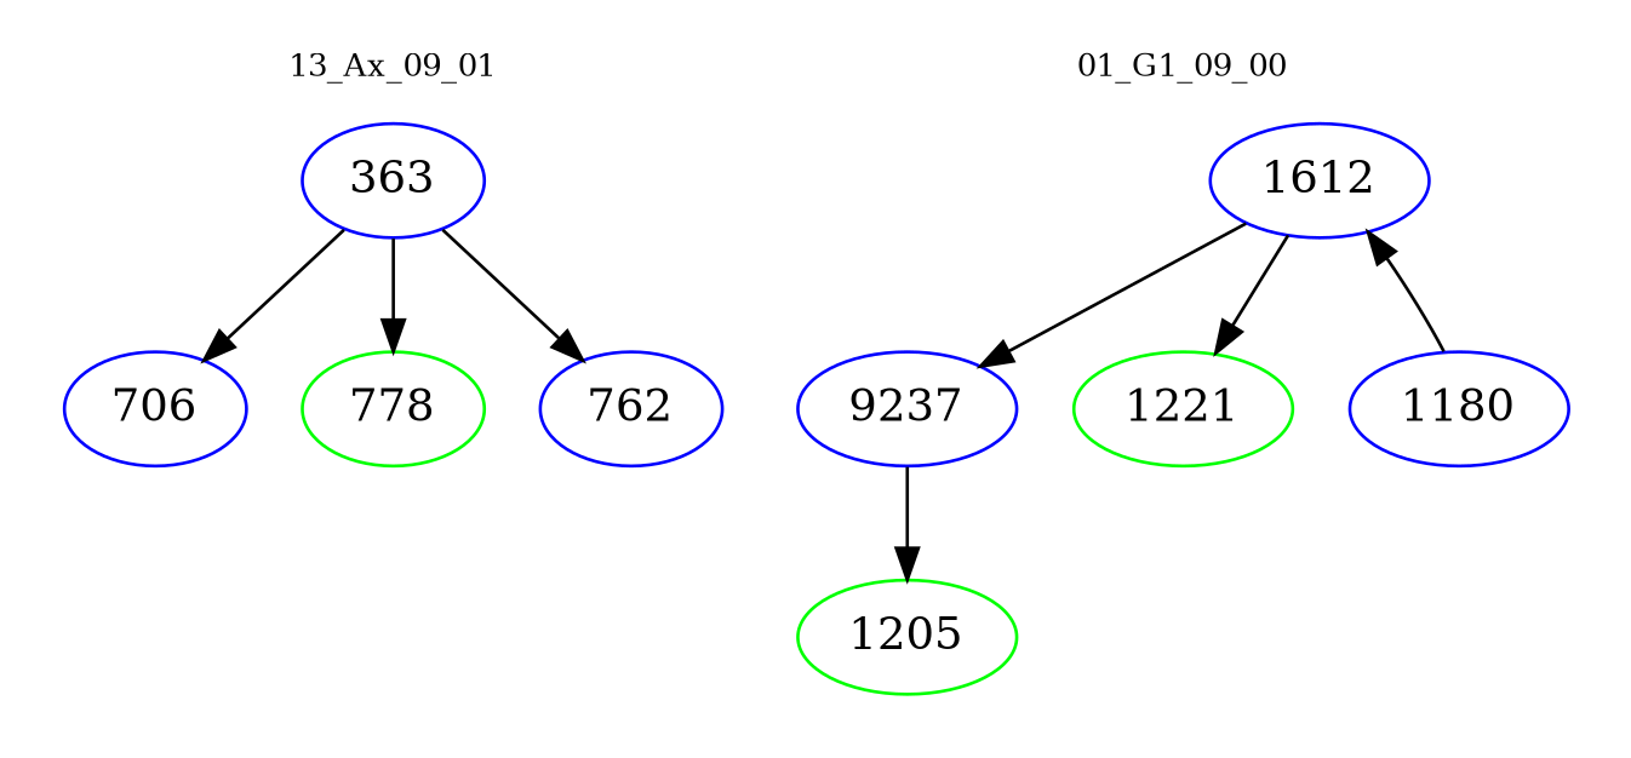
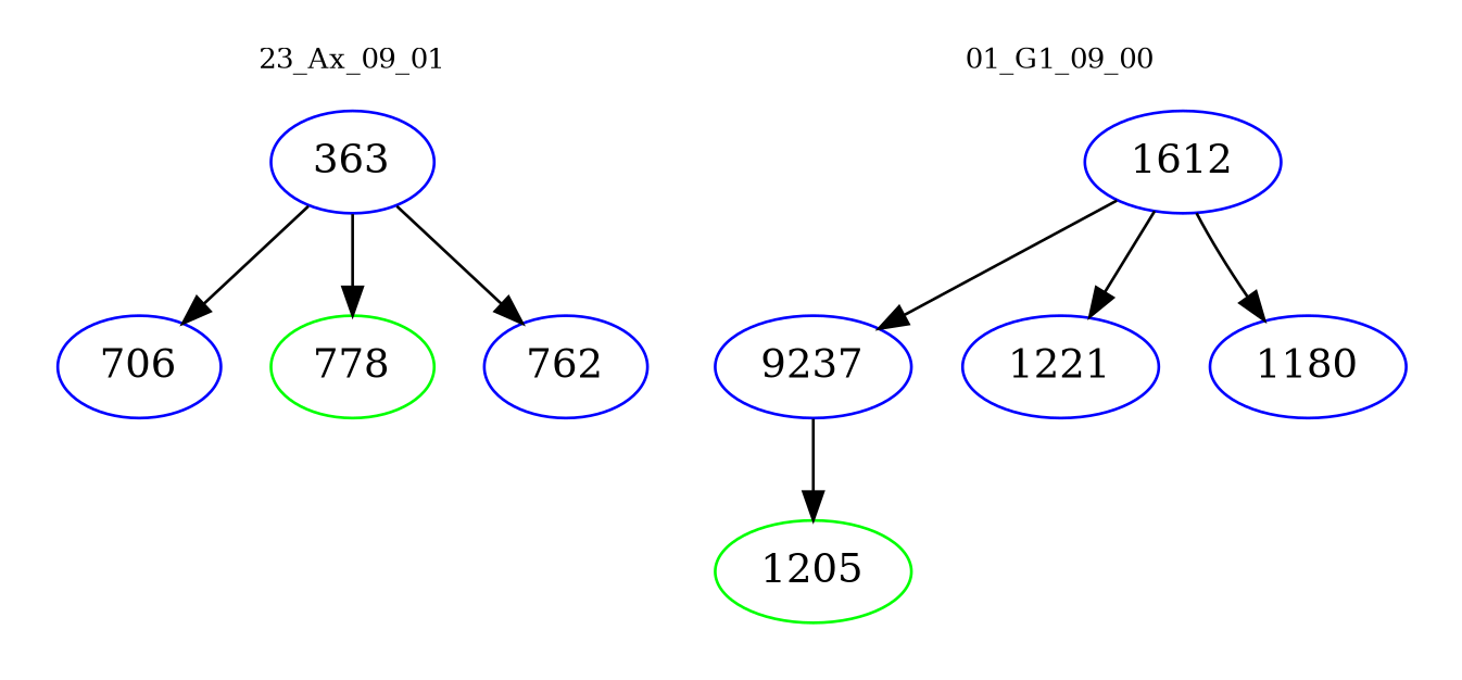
  digraph {
    node [color=blue]
    edge [color=black]
    n1 [label=363]
    n2 [label=706]
    n3 [color=green label=778]
    n4 [label=762]
    n5 [label=1612]
    n6 [label=9237]
-   n7 [color=green label=1221]
+   n7 [label=1221]
    n8 [label=1180]
    n9 [color=green label=1205]
    subgraph cluster_1 {
      color=white
      fontsize=10
-     label="13_Ax_09_01"
+     label="23_Ax_09_01"
      n1
      n2
      n3
      n4
    }
    subgraph cluster_2 {
      color=white
      fontsize=10
      label="01_G1_09_00"
      n5
      n6
      n7
      n8
      n9
    }
    n1 -> n2
    n1 -> n3
    n1 -> n4
    n5 -> n6
    n5 -> n7
-   n8 -> n5
+   n5 -> n8
    n6 -> n9
  }
